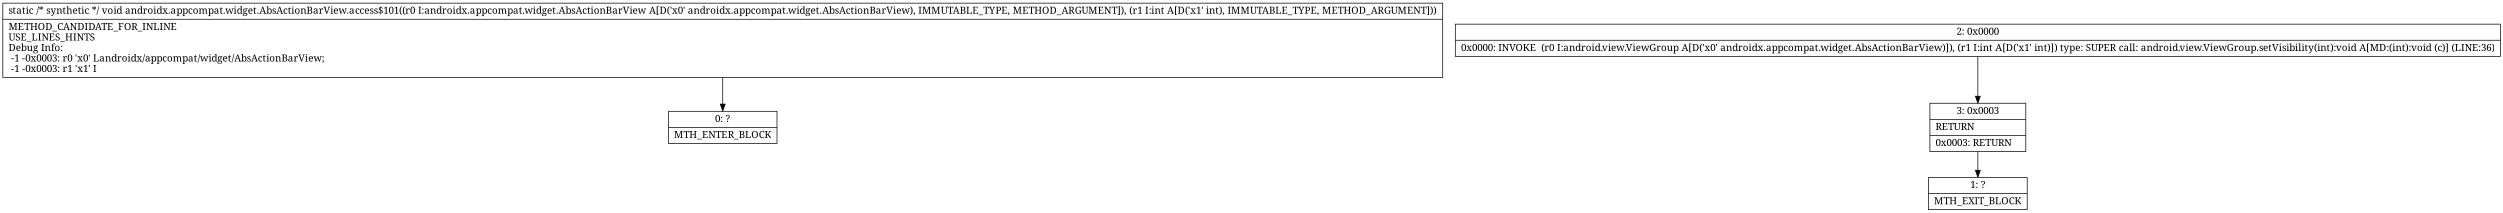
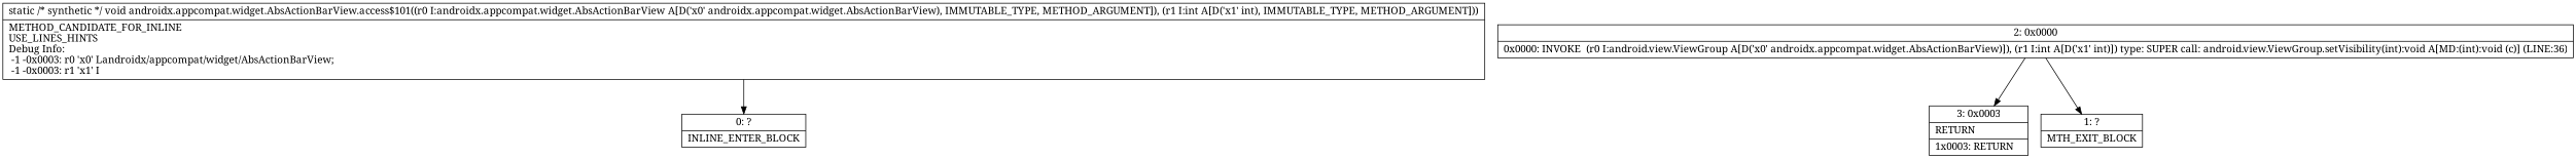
  digraph {
    fontname="Noto Serif"
    node [fontname="Noto Serif" shape=record]
    edge [fontname="Noto Serif"]
-   n1 [label="{0\:\ ?|MTH_ENTER_BLOCK\l}"]
+   n1 [label="{0\:\ ?|INLINE_ENTER_BLOCK\l}"]
    n2 [label="{2\:\ 0x0000|0x0000: INVOKE  (r0 I:android.view.ViewGroup A[D('x0' androidx.appcompat.widget.AbsActionBarView)]), (r1 I:int A[D('x1' int)]) type: SUPER call: android.view.ViewGroup.setVisibility(int):void A[MD:(int):void (c)] (LINE:36)\l}"]
-   n3 [label="{3\:\ 0x0003|RETURN\l|0x0003: RETURN   \l}"]
+   n3 [label="{3\:\ 0x0003|RETURN\l|1x0003: RETURN   \l}"]
    n4 [label="{1\:\ ?|MTH_EXIT_BLOCK\l}"]
    n5 [label="{static \/* synthetic *\/ void androidx.appcompat.widget.AbsActionBarView.access$101((r0 I:androidx.appcompat.widget.AbsActionBarView A[D('x0' androidx.appcompat.widget.AbsActionBarView), IMMUTABLE_TYPE, METHOD_ARGUMENT]), (r1 I:int A[D('x1' int), IMMUTABLE_TYPE, METHOD_ARGUMENT]))  | METHOD_CANDIDATE_FOR_INLINE\lUSE_LINES_HINTS\lDebug Info:\l  \-1 \-0x0003: r0 'x0' Landroidx\/appcompat\/widget\/AbsActionBarView;\l  \-1 \-0x0003: r1 'x1' I\l}"]
    n2 -> n3
-   n3 -> n4
+   n2 -> n4
    n5 -> n1
  }
